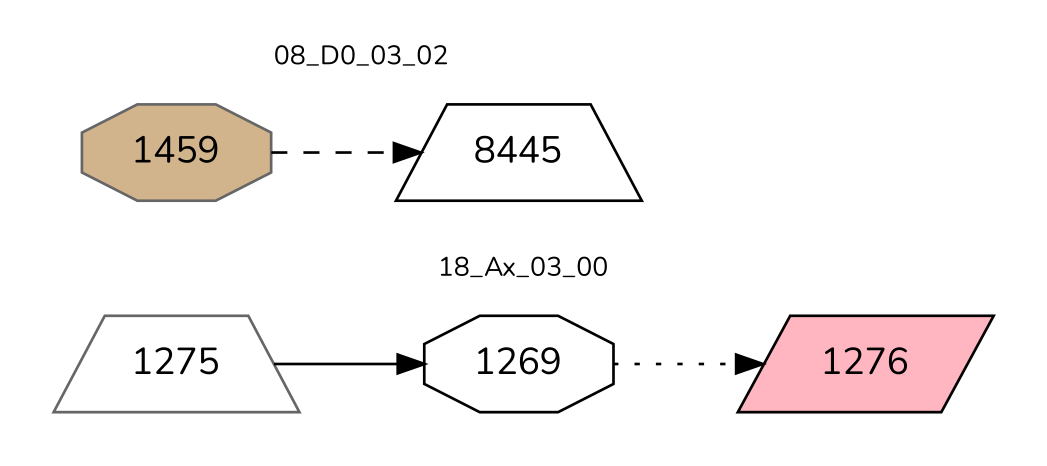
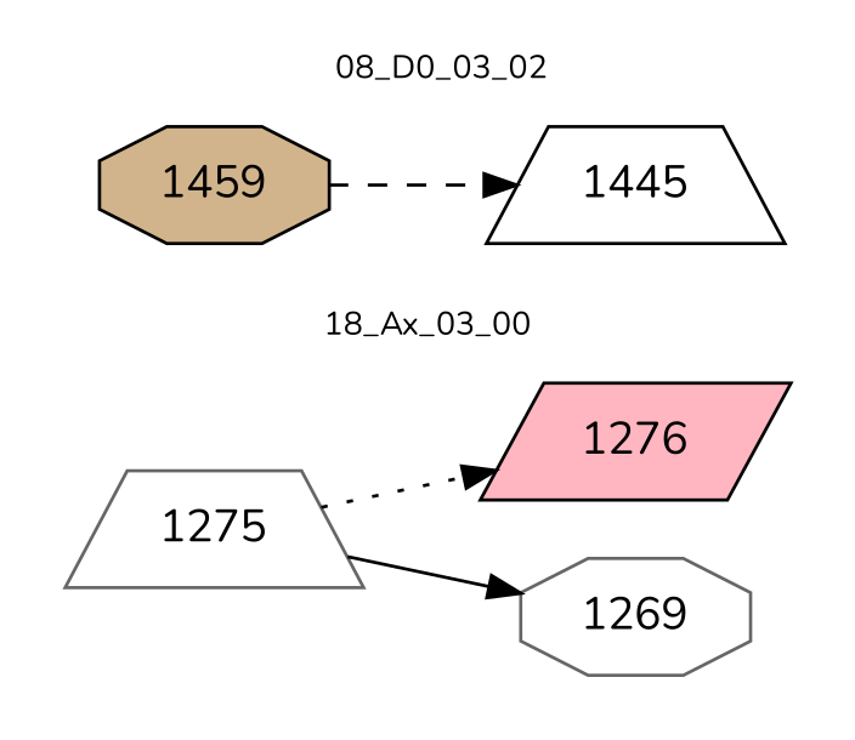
  digraph {
    fontname=Nunito
    rankdir=LR
    node [color=gray40 fillcolor=white fontname=Nunito shape=trapezium style=filled]
    edge [color=black fontname=Nunito]
    n1 [label=1275]
-   n2 [color=black label=1269 shape=octagon]
+   n2 [label=1269 shape=octagon]
    n3 [color=black fillcolor=lightpink label=1276 shape=parallelogram]
-   n4 [fillcolor=tan label=1459 shape=octagon]
-   n5 [color=black label=8445]
+   n4 [color=black fillcolor=tan label=1459 shape=octagon]
+   n5 [color=black label=1445]
    subgraph cluster_1 {
      color=white
      fontsize=10
      label="18_Ax_03_00"
      n1
      n2
      n3
    }
    subgraph cluster_2 {
      color=white
      fontsize=10
      label="08_D0_03_02"
      n4
      n5
    }
    n1 -> n2 [style=solid]
-   n2 -> n3 [style=dotted]
+   n1 -> n3 [style=dotted]
    n4 -> n5 [style=dashed]
  }
